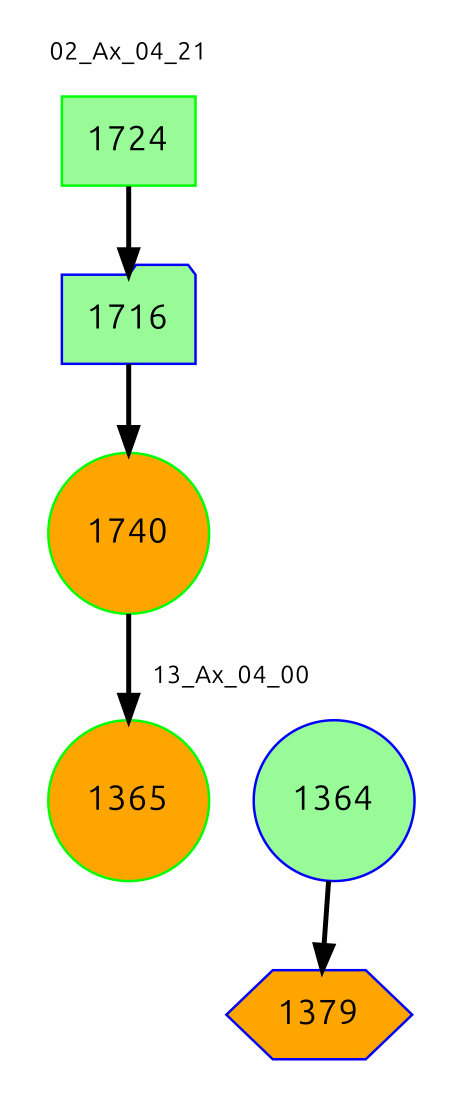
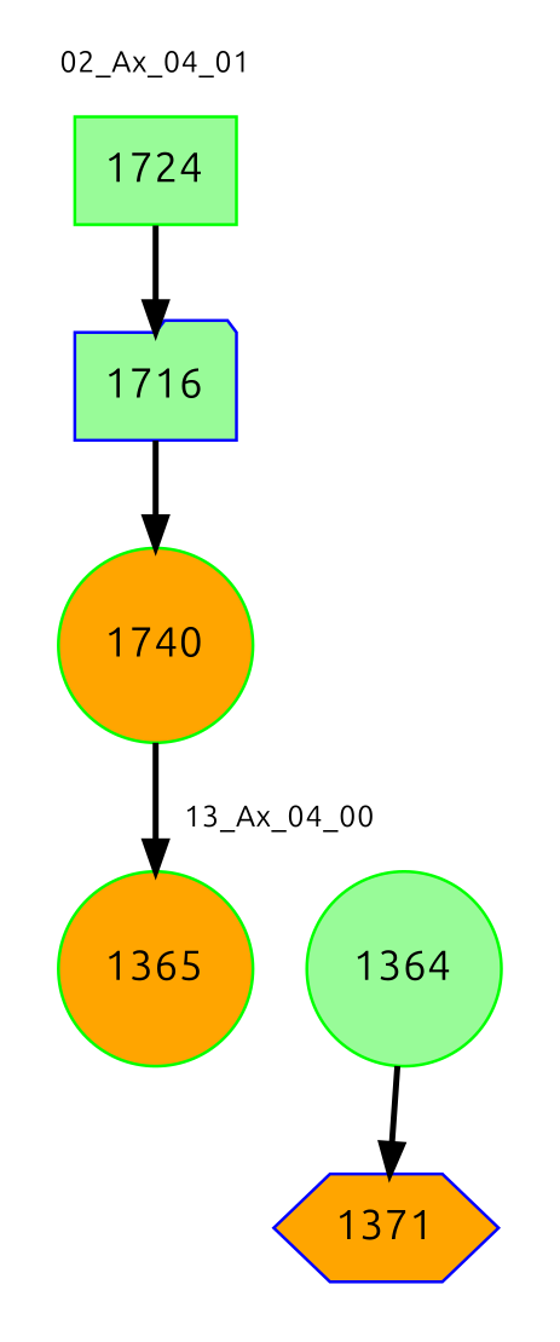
  digraph {
    fontname=Ubuntu
    node [color=green fillcolor=palegreen fontname=Ubuntu shape=circle style=filled]
    edge [color=black fontname=Ubuntu style=bold]
    n1 [label=1724 shape=box]
    n2 [color=blue label=1716 shape=folder]
    n3 [fillcolor=orange label=1740]
-   n4 [color=blue label=1364]
-   n5 [color=blue fillcolor=orange label=1379 shape=hexagon]
+   n4 [label=1364]
+   n5 [color=blue fillcolor=orange label=1371 shape=hexagon]
    n6 [fillcolor=orange label=1365]
    subgraph cluster_1 {
      color=white
      fontsize=10
-     label="02_Ax_04_21"
+     label="02_Ax_04_01"
      n1
      n2
      n3
    }
    subgraph cluster_2 {
      color=white
      fontsize=10
      label="13_Ax_04_00"
      n4
      n5
      n6
    }
    n1 -> n2
    n2 -> n3
    n3 -> n6
    n4 -> n5
  }
